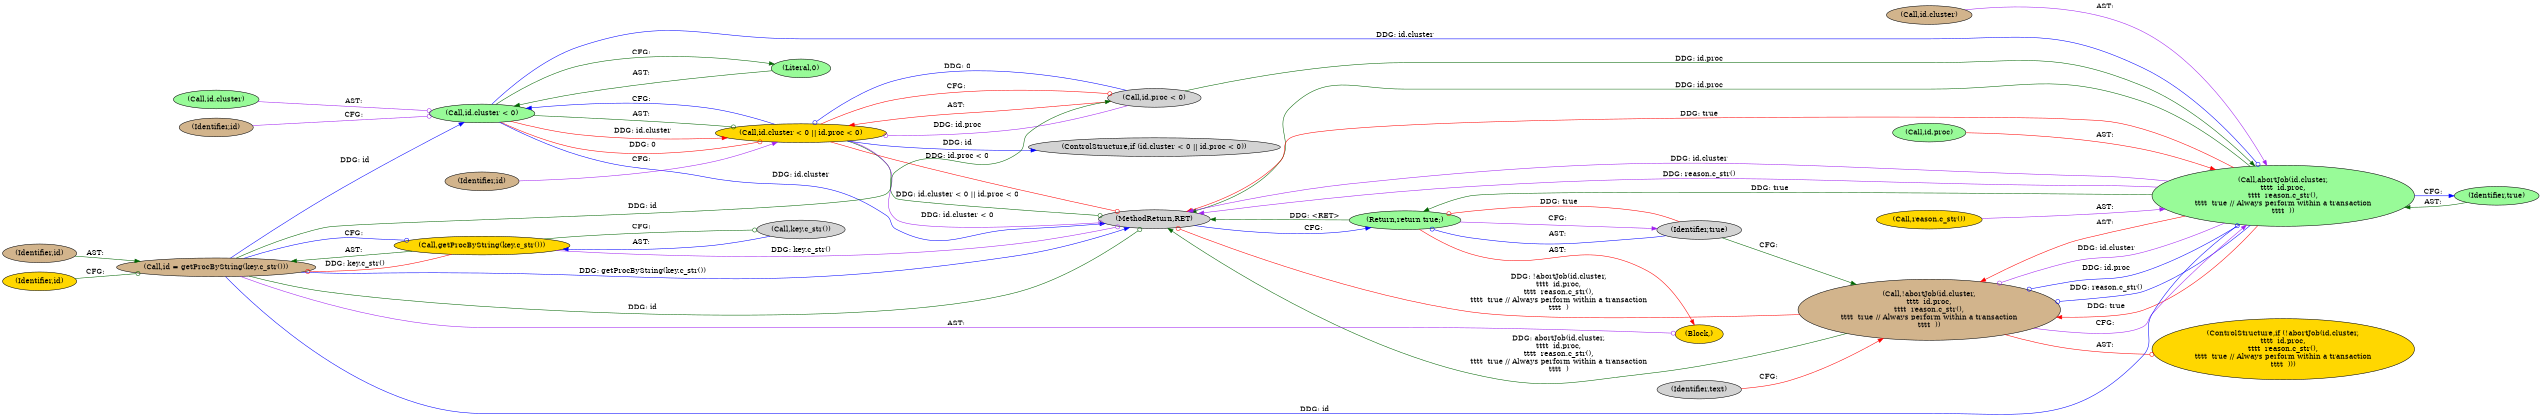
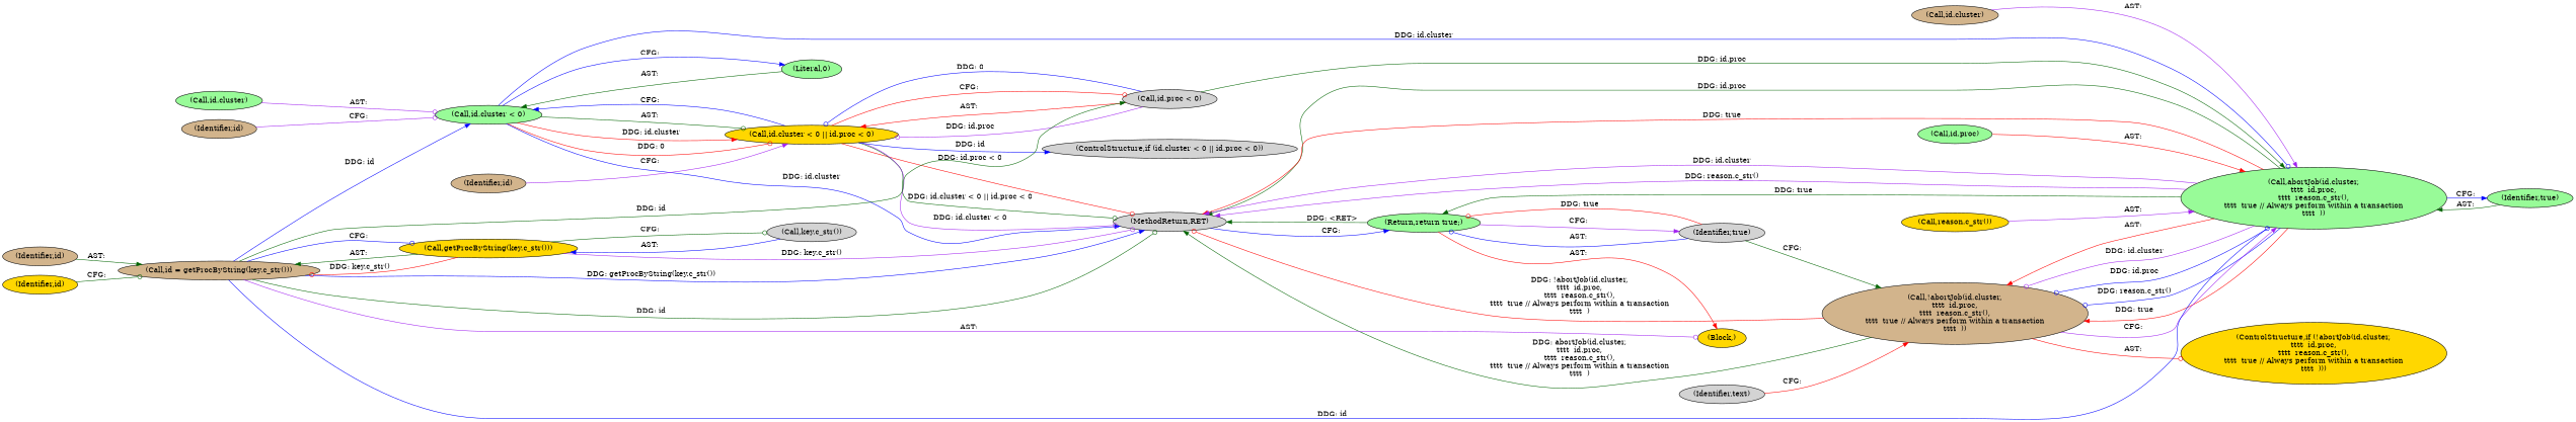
  digraph {
    rankdir=LR
    node [fillcolor=palegreen style=filled]
    edge [arrowhead=normal color=darkgreen]
    n1 [label="(Call,id.cluster < 0)"]
    n2 [fillcolor=gold label="(Call,id.cluster < 0 || id.proc < 0)"]
    n3 [label="(Call,abortJob(id.cluster,\n\t\t\t\t  id.proc,\n\t\t\t\t  reason.c_str(),\n\t\t\t\t  true // Always perform within a transaction\n\t\t\t\t  ))"]
    n4 [fillcolor=lightgrey label="(MethodReturn,RET)"]
    n5 [label="(Literal,0)"]
    n6 [fillcolor=lightgrey label="(Call,id.proc < 0)"]
    n7 [fillcolor=lightgrey label="(ControlStructure,if (id.cluster < 0 || id.proc < 0))"]
    n8 [fillcolor=tan label="(Call,!abortJob(id.cluster,\n\t\t\t\t  id.proc,\n\t\t\t\t  reason.c_str(),\n\t\t\t\t  true // Always perform within a transaction\n\t\t\t\t  ))"]
    n9 [label="(Return,return true;)"]
    n10 [label="(Identifier,true)"]
    n11 [fillcolor=tan label="(Call,id = getProcByString(key.c_str()))"]
    n12 [fillcolor=gold label="(Call,getProcByString(key.c_str()))"]
    n13 [fillcolor=gold label="(Block,)"]
    n14 [fillcolor=lightgrey label="(Call,key.c_str())"]
    n15 [fillcolor=gold label="(ControlStructure,if (!abortJob(id.cluster,\n\t\t\t\t  id.proc,\n\t\t\t\t  reason.c_str(),\n\t\t\t\t  true // Always perform within a transaction\n\t\t\t\t  )))"]
    n16 [fillcolor=lightgrey label="(Identifier,true)"]
    n17 [fillcolor=tan label="(Call,id.cluster)"]
    n18 [fillcolor=lightgrey label="(Identifier,text)"]
    n19 [label="(Call,id.proc)"]
    n20 [label="(Call,id.cluster)"]
    n21 [fillcolor=tan label="(Identifier,id)"]
    n22 [fillcolor=gold label="(Call,reason.c_str())"]
    n23 [fillcolor=tan label="(Identifier,id)"]
    n24 [fillcolor=tan label="(Identifier,id)"]
    n25 [fillcolor=gold label="(Identifier,id)"]
    n1 -> n2 [arrowhead=odot label="AST: "]
    n1 -> n2 [color=red label="DDG: id.cluster"]
    n1 -> n2 [arrowhead=odot color=red label="DDG: 0"]
    n1 -> n3 [arrowhead=odot color=blue label="DDG: id.cluster"]
    n1 -> n4 [color=blue label="DDG: id.cluster"]
-   n1 -> n5 [label="CFG: "]
+   n1 -> n5 [color=blue label="CFG: "]
    n2 -> n1 [color=blue label="CFG: "]
    n2 -> n4 [arrowhead=odot color=red label="DDG: id.proc < 0"]
    n2 -> n4 [arrowhead=odot label="DDG: id.cluster < 0 || id.proc < 0"]
    n2 -> n4 [arrowhead=odot color=purple label="DDG: id.cluster < 0"]
    n2 -> n6 [arrowhead=odot color=red label="CFG: "]
    n2 -> n7 [color=blue label="DDG: id"]
    n3 -> n4 [color=purple label="DDG: reason.c_str()"]
    n3 -> n4 [label="DDG: id.proc"]
    n3 -> n4 [color=red label="DDG: true"]
    n3 -> n4 [color=purple label="DDG: id.cluster"]
    n3 -> n8 [color=red label="AST: "]
    n3 -> n8 [arrowhead=odot color=purple label="DDG: id.cluster"]
    n3 -> n8 [arrowhead=odot color=blue label="DDG: id.proc"]
    n3 -> n8 [arrowhead=odot color=blue label="DDG: reason.c_str()"]
    n3 -> n8 [color=red label="DDG: true"]
    n3 -> n9 [label="DDG: true"]
    n3 -> n10 [color=blue label="CFG: "]
    n4 -> n9 [color=blue label="CFG: "]
    n5 -> n1 [label="AST: "]
    n6 -> n2 [color=red label="AST: "]
    n6 -> n2 [arrowhead=odot color=purple label="DDG: id.proc"]
    n6 -> n2 [arrowhead=odot color=blue label="DDG: 0"]
    n6 -> n3 [label="DDG: id.proc"]
    n8 -> n3 [color=purple label="CFG: "]
    n8 -> n4 [arrowhead=odot color=red label="DDG: !abortJob(id.cluster,\n\t\t\t\t  id.proc,\n\t\t\t\t  reason.c_str(),\n\t\t\t\t  true // Always perform within a transaction\n\t\t\t\t  )"]
    n8 -> n4 [label="DDG: abortJob(id.cluster,\n\t\t\t\t  id.proc,\n\t\t\t\t  reason.c_str(),\n\t\t\t\t  true // Always perform within a transaction\n\t\t\t\t  )"]
    n8 -> n15 [arrowhead=odot color=red label="AST: "]
    n9 -> n4 [label="DDG: <RET>"]
    n9 -> n13 [color=red label="AST: "]
    n9 -> n16 [color=purple label="CFG: "]
    n10 -> n3 [label="AST: "]
    n11 -> n1 [color=blue label="DDG: id"]
    n11 -> n3 [arrowhead=odot color=blue label="DDG: id"]
    n11 -> n4 [arrowhead=odot label="DDG: id"]
    n11 -> n4 [color=blue label="DDG: getProcByString(key.c_str())"]
    n11 -> n6 [label="DDG: id"]
    n11 -> n12 [arrowhead=odot color=blue label="CFG: "]
    n11 -> n13 [arrowhead=odot color=purple label="AST: "]
    n12 -> n4 [arrowhead=odot color=purple label="DDG: key.c_str()"]
    n12 -> n11 [label="AST: "]
    n12 -> n11 [arrowhead=odot color=red label="DDG: key.c_str()"]
    n12 -> n14 [arrowhead=odot label="CFG: "]
    n14 -> n12 [color=blue label="AST: "]
    n16 -> n8 [label="CFG: "]
    n16 -> n9 [arrowhead=odot color=blue label="AST: "]
    n16 -> n9 [arrowhead=odot color=red label="DDG: true"]
    n17 -> n3 [color=purple label="AST: "]
    n18 -> n8 [color=red label="CFG: "]
    n19 -> n3 [color=red label="AST: "]
    n20 -> n1 [arrowhead=odot color=purple label="AST: "]
    n21 -> n1 [arrowhead=odot color=purple label="CFG: "]
    n22 -> n3 [color=purple label="AST: "]
    n23 -> n11 [label="AST: "]
    n24 -> n2 [color=purple label="CFG: "]
    n25 -> n11 [arrowhead=odot label="CFG: "]
  }
